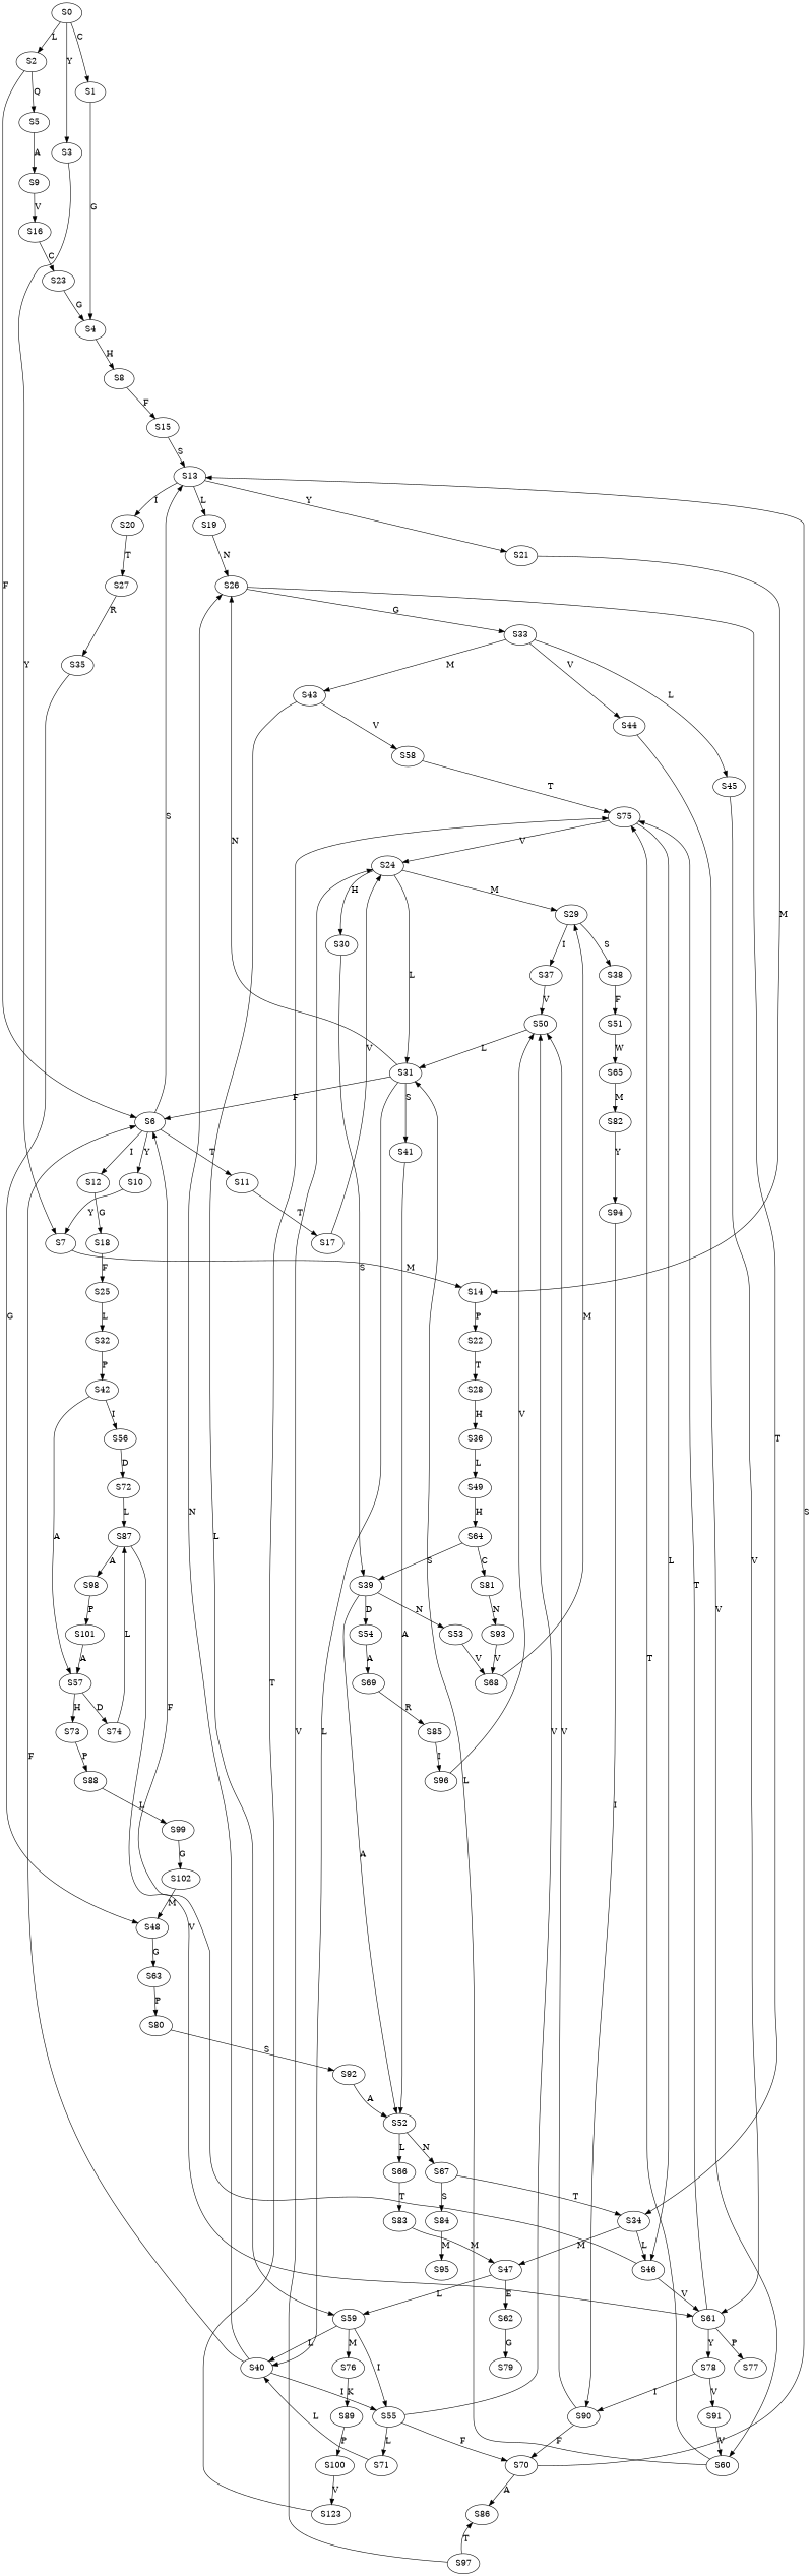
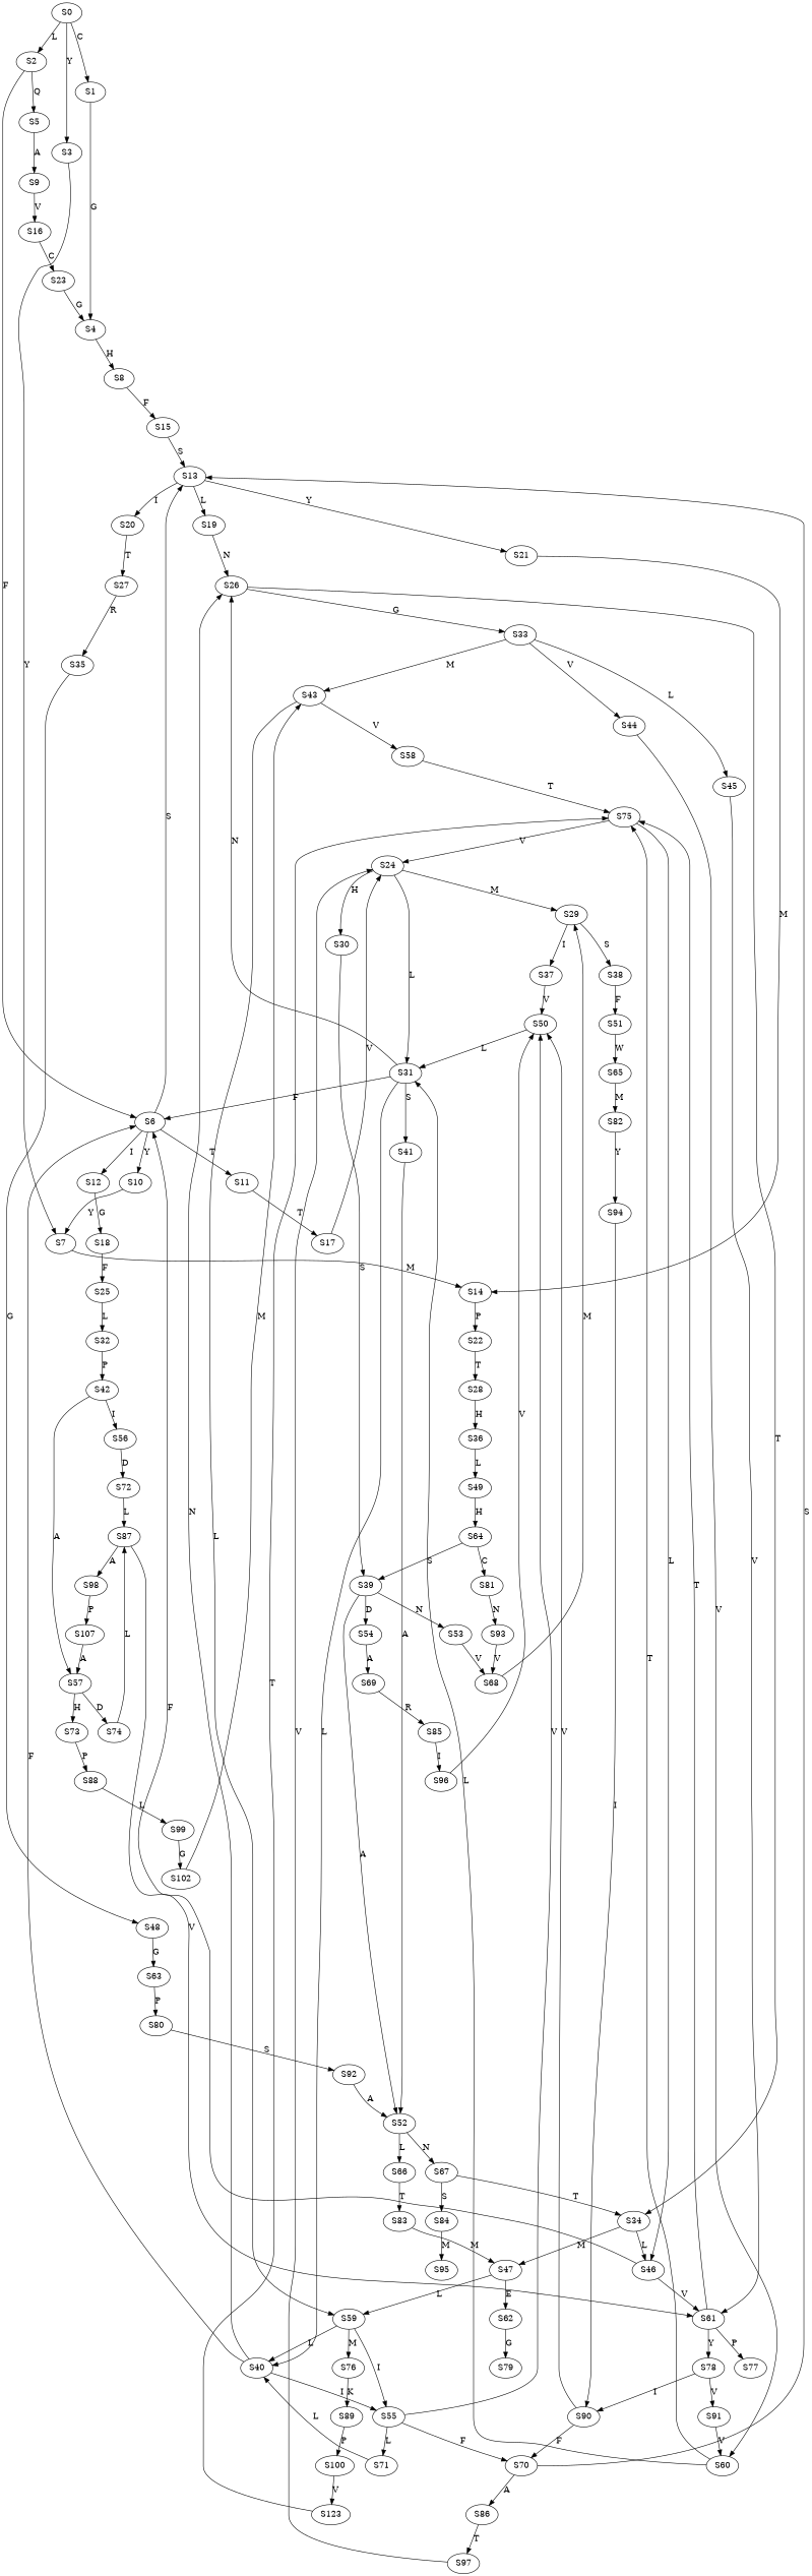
  strict digraph {
    S0
    S1
    S2
    S3
    S4
    S5
    S6
    S7
    S8
    S9
    S10
    S11
    S12
    S13
    S14
    S15
    S16
    S17
    S18
    S19
    S20
    S21
    S22
    S23
    S24
    S25
    S26
    S27
    S28
    S29
    S30
    S31
    S32
    S33
    S34
    S35
    S36
    S37
    S38
    S39
    S40
    S41
    S42
    S43
    S44
    S45
    S46
    S47
    S48
    S49
    S50
    S51
    S52
    S53
    S54
    S55
    S56
    S57
    S58
    S59
    S60
    S61
    S62
    S63
    S64
    S65
    S66
    S67
    S68
    S69
    S70
    S71
    S72
    S73
    S74
    S75
    S76
    S77
    S78
    S79
    S80
    S81
    S82
    S83
    S84
    S85
    S86
    S87
    S88
    S89
    S90
    S91
    S92
    S93
    S94
    S95
    S96
    S97
    S98
    S99
    S100
-   S101
+   S101 [label=S107]
    S102
    n104 [label=S123]
    S0 -> S1 [label=C]
    S0 -> S2 [label=L]
    S0 -> S3 [label=Y]
    S1 -> S4 [label=G]
    S2 -> S5 [label=Q]
    S2 -> S6 [label=F]
    S3 -> S7 [label=Y]
    S4 -> S8 [label=H]
    S5 -> S9 [label=A]
    S6 -> S10 [label=Y]
    S6 -> S11 [label=T]
    S6 -> S12 [label=I]
    S6 -> S13 [label=S]
    S7 -> S14 [label=M]
    S8 -> S15 [label=F]
    S9 -> S16 [label=V]
    S10 -> S7 [label=Y]
    S11 -> S17 [label=T]
    S12 -> S18 [label=G]
    S13 -> S19 [label=L]
    S13 -> S20 [label=I]
    S13 -> S21 [label=Y]
    S14 -> S22 [label=P]
    S15 -> S13 [label=S]
    S16 -> S23 [label=C]
    S17 -> S24 [label=V]
    S18 -> S25 [label=F]
    S19 -> S26 [label=N]
    S20 -> S27 [label=T]
    S21 -> S14 [label=M]
    S22 -> S28 [label=T]
    S23 -> S4 [label=G]
    S24 -> S29 [label=M]
    S24 -> S30 [label=H]
    S24 -> S31 [label=L]
    S25 -> S32 [label=L]
    S26 -> S33 [label=G]
    S26 -> S34 [label=T]
    S27 -> S35 [label=R]
    S28 -> S36 [label=H]
    S29 -> S37 [label=I]
    S29 -> S38 [label=S]
    S30 -> S39 [label=S]
    S31 -> S6 [label=F]
    S31 -> S26 [label=N]
    S31 -> S40 [label=L]
    S31 -> S41 [label=S]
    S32 -> S42 [label=P]
    S33 -> S43 [label=M]
    S33 -> S44 [label=V]
    S33 -> S45 [label=L]
    S34 -> S46 [label=L]
    S34 -> S47 [label=M]
    S35 -> S48 [label=G]
    S36 -> S49 [label=L]
    S37 -> S50 [label=V]
    S38 -> S51 [label=F]
    S39 -> S52 [label=A]
    S39 -> S53 [label=N]
    S39 -> S54 [label=D]
    S40 -> S6 [label=F]
    S40 -> S26 [label=N]
    S40 -> S55 [label=I]
    S41 -> S52 [label=A]
    S42 -> S56 [label=I]
    S42 -> S57 [label=A]
    S43 -> S58 [label=V]
    S43 -> S59 [label=L]
    S44 -> S60 [label=V]
    S45 -> S61 [label=V]
    S46 -> S6 [label=F]
    S46 -> S61 [label=V]
    S47 -> S59 [label=L]
    S47 -> S62 [label=E]
    S48 -> S63 [label=G]
    S49 -> S64 [label=H]
    S50 -> S31 [label=L]
    S51 -> S65 [label=W]
    S52 -> S66 [label=L]
    S52 -> S67 [label=N]
    S53 -> S68 [label=V]
    S54 -> S69 [label=A]
    S55 -> S50 [label=V]
    S55 -> S70 [label=F]
    S55 -> S71 [label=L]
    S56 -> S72 [label=D]
    S57 -> S73 [label=H]
    S57 -> S74 [label=D]
    S58 -> S75 [label=T]
    S59 -> S40 [label=L]
    S59 -> S55 [label=I]
    S59 -> S76 [label=M]
    S60 -> S31 [label=L]
    S60 -> S75 [label=T]
    S61 -> S75 [label=T]
    S61 -> S77 [label=P]
    S61 -> S78 [label=Y]
    S62 -> S79 [label=G]
    S63 -> S80 [label=P]
    S64 -> S39 [label=S]
    S64 -> S81 [label=C]
    S65 -> S82 [label=M]
    S66 -> S83 [label=T]
    S67 -> S34 [label=T]
    S67 -> S84 [label=S]
    S68 -> S29 [label=M]
    S69 -> S85 [label=R]
    S70 -> S13 [label=S]
    S70 -> S86 [label=A]
    S71 -> S40 [label=L]
    S72 -> S87 [label=L]
    S73 -> S88 [label=P]
    S74 -> S87 [label=L]
    S75 -> S24 [label=V]
    S75 -> S46 [label=L]
    S76 -> S89 [label=K]
    S78 -> S90 [label=I]
    S78 -> S91 [label=V]
    S80 -> S92 [label=S]
    S81 -> S93 [label=N]
    S82 -> S94 [label=Y]
    S83 -> S47 [label=M]
    S84 -> S95 [label=M]
    S85 -> S96 [label=I]
-   S97 -> S86 [label=T]
+   S86 -> S97 [label=T]
    S87 -> S61 [label=V]
    S87 -> S98 [label=A]
    S88 -> S99 [label=L]
    S89 -> S100 [label=P]
    S90 -> S50 [label=V]
    S90 -> S70 [label=F]
    S91 -> S60 [label=V]
    S92 -> S52 [label=A]
    S93 -> S68 [label=V]
    S94 -> S90 [label=I]
    S96 -> S50 [label=V]
    S97 -> S24 [label=V]
    S98 -> S101 [label=P]
    S99 -> S102 [label=G]
    S100 -> n104 [label=V]
    S101 -> S57 [label=A]
-   S102 -> S48 [label=M]
+   S102 -> S43 [label=M]
    n104 -> S75 [label=T]
  }
